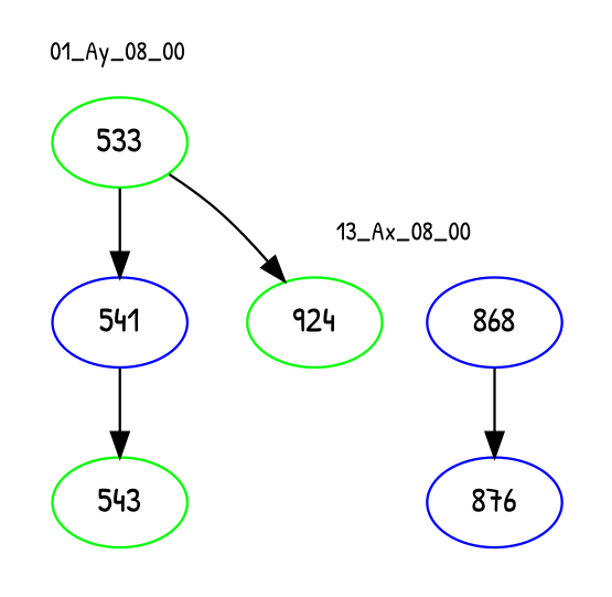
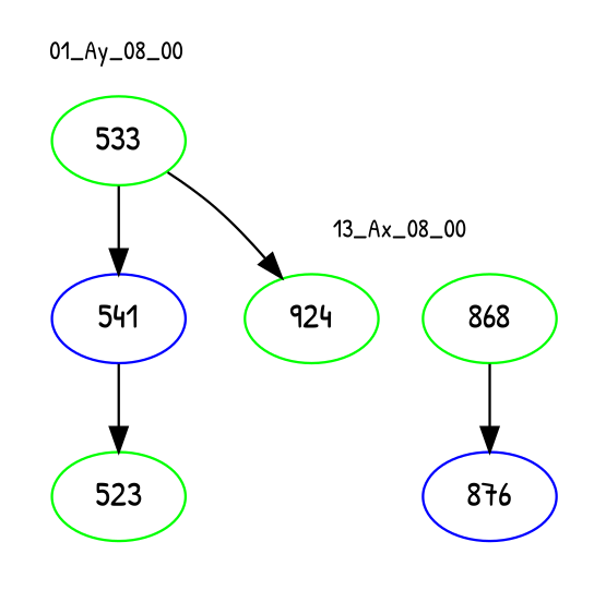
  digraph {
    fontname="Patrick Hand"
    node [color=green fontname="Patrick Hand"]
    edge [color=black fontname="Patrick Hand"]
    n1 [label=533]
    n2 [color=blue label=541]
-   n3 [label=543]
-   n4 [color=blue label=868]
+   n3 [label=523]
+   n4 [label=868]
    n5 [color=blue label=876]
    n6 [label=924]
    subgraph cluster_1 {
      color=white
      fontsize=10
      label="01_Ay_08_00"
      n1
      n2
      n3
    }
    subgraph cluster_2 {
      color=white
      fontsize=10
      label="13_Ax_08_00"
      n4
      n5
      n6
    }
    n1 -> n2
    n1 -> n6
    n2 -> n3
    n4 -> n5
  }
